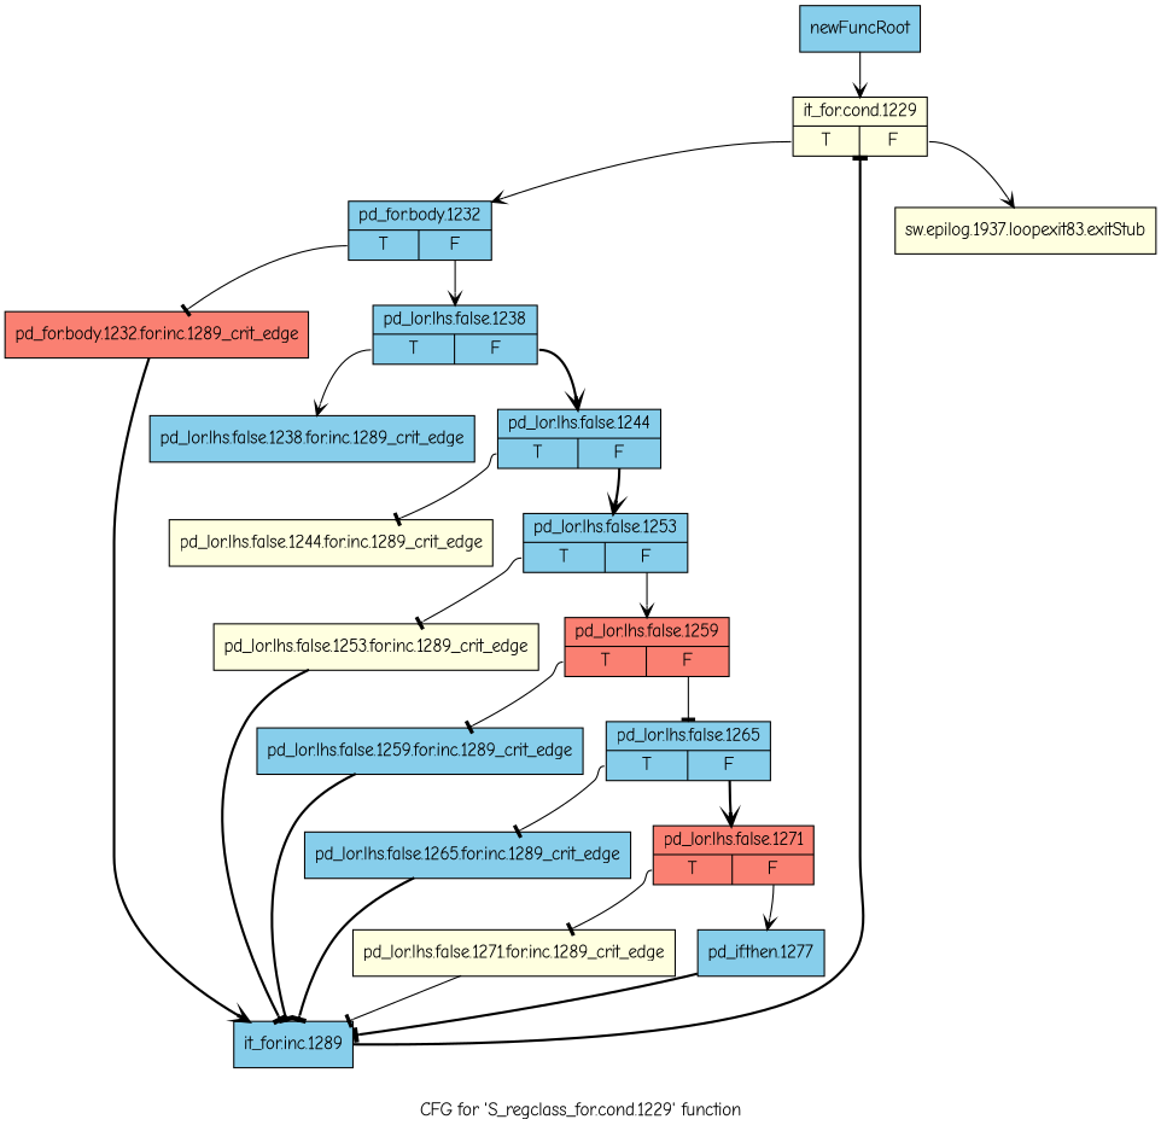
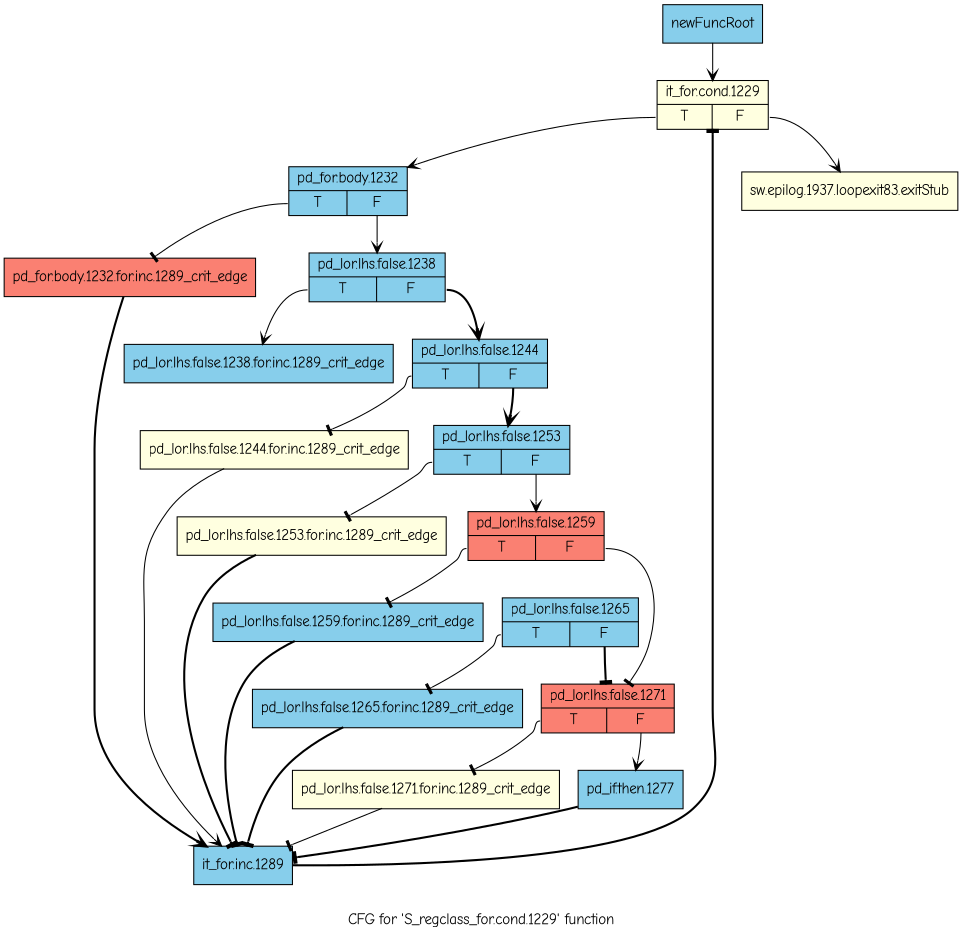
  digraph {
    fontname="Comic Neue"
    label="CFG for 'S_regclass_for.cond.1229' function"
    node [fillcolor=skyblue fontname="Comic Neue" shape=record style=filled]
    edge [arrowhead=tee fontname="Comic Neue" style=solid]
    n1 [label="{newFuncRoot}"]
    n2 [fillcolor=lightyellow label="{it_for.cond.1229|{<s0>T|<s1>F}}"]
    n3 [fillcolor=lightyellow label="{sw.epilog.1937.loopexit83.exitStub}"]
    n4 [label="{pd_for.body.1232|{<s0>T|<s1>F}}"]
    n5 [fillcolor=salmon label="{pd_for.body.1232.for.inc.1289_crit_edge}"]
    n6 [label="{pd_lor.lhs.false.1238|{<s0>T|<s1>F}}"]
    n7 [label="{it_for.inc.1289}"]
    n8 [label="{pd_lor.lhs.false.1238.for.inc.1289_crit_edge}"]
    n9 [label="{pd_lor.lhs.false.1244|{<s0>T|<s1>F}}"]
    n10 [fillcolor=lightyellow label="{pd_lor.lhs.false.1244.for.inc.1289_crit_edge}"]
    n11 [label="{pd_lor.lhs.false.1253|{<s0>T|<s1>F}}"]
    n12 [fillcolor=lightyellow label="{pd_lor.lhs.false.1253.for.inc.1289_crit_edge}"]
    n13 [fillcolor=salmon label="{pd_lor.lhs.false.1259|{<s0>T|<s1>F}}"]
    n14 [label="{pd_lor.lhs.false.1259.for.inc.1289_crit_edge}"]
    n15 [label="{pd_lor.lhs.false.1265|{<s0>T|<s1>F}}"]
    n16 [label="{pd_lor.lhs.false.1265.for.inc.1289_crit_edge}"]
    n17 [fillcolor=salmon label="{pd_lor.lhs.false.1271|{<s0>T|<s1>F}}"]
    n18 [fillcolor=lightyellow label="{pd_lor.lhs.false.1271.for.inc.1289_crit_edge}"]
    n19 [label="{pd_if.then.1277}"]
    n1 -> n2 [arrowhead=vee]
    n2 -> n3 [arrowhead=vee tailport=s1]
    n2 -> n4 [arrowhead=vee tailport=s0]
    n4 -> n5 [tailport=s0]
    n4 -> n6 [arrowhead=vee tailport=s1]
    n5 -> n7 [arrowhead=vee style=bold]
    n6 -> n8 [arrowhead=vee tailport=s0]
    n6 -> n9 [arrowhead=vee style=bold tailport=s1]
    n7 -> n2 [style=bold]
    n9 -> n10 [tailport=s0]
    n9 -> n11 [arrowhead=vee style=bold tailport=s1]
+   n10 -> n7 [arrowhead=vee]
    n11 -> n12 [tailport=s0]
    n11 -> n13 [arrowhead=vee tailport=s1]
    n12 -> n7 [style=bold]
    n13 -> n14 [tailport=s0]
-   n13 -> n15 [tailport=s1]
+   n13 -> n17 [tailport=s1]
    n14 -> n7 [style=bold]
    n15 -> n16 [tailport=s0]
-   n15 -> n17 [arrowhead=vee style=bold tailport=s1]
+   n15 -> n17 [style=bold tailport=s1]
    n16 -> n7 [style=bold]
    n17 -> n18 [tailport=s0]
    n17 -> n19 [arrowhead=vee tailport=s1]
    n18 -> n7
    n19 -> n7 [style=bold]
  }
